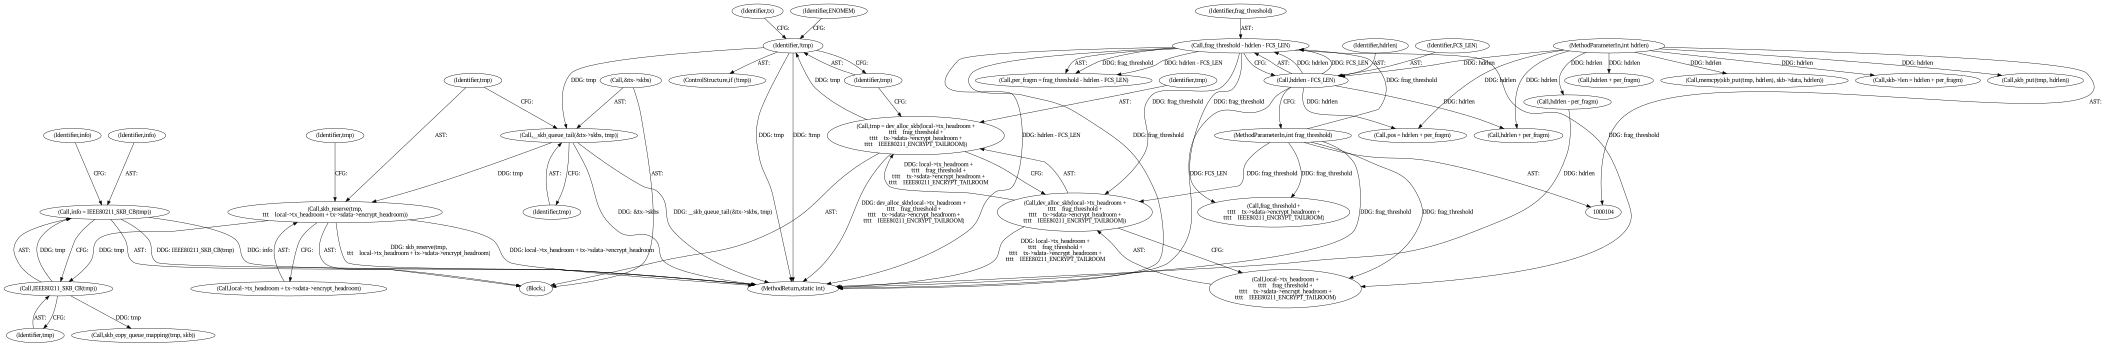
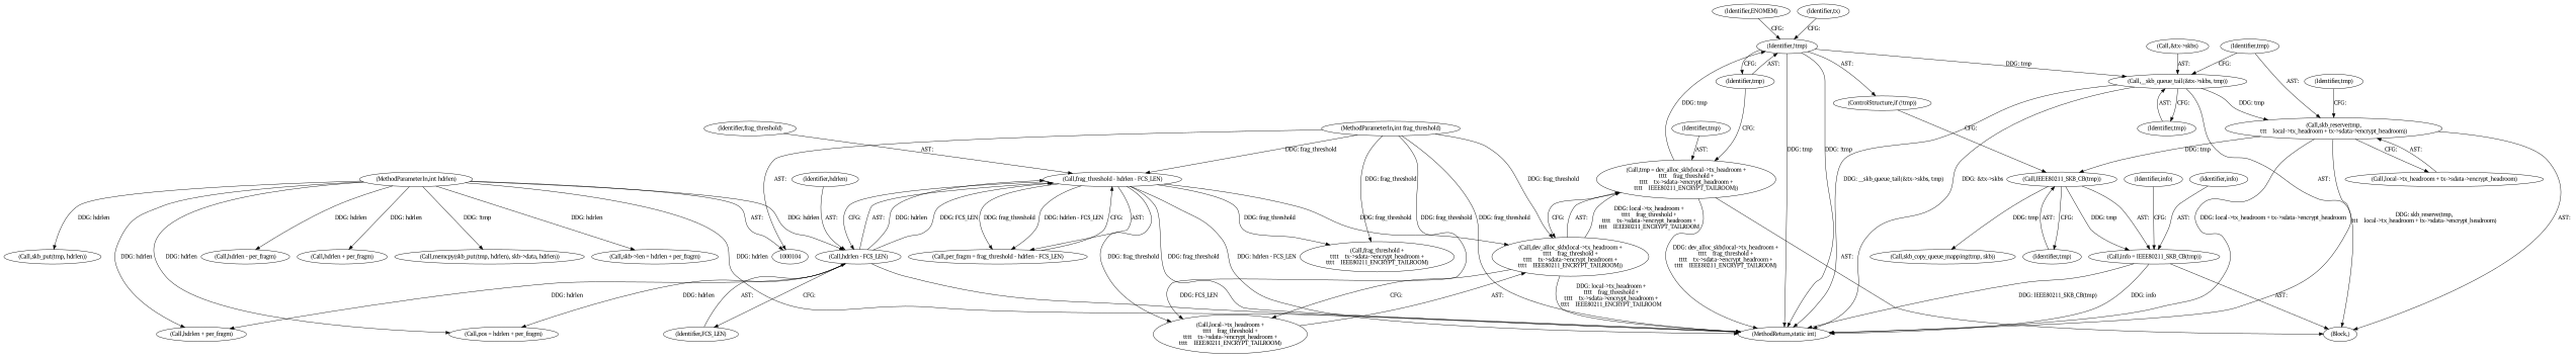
  digraph {
    fontname="PT Serif"
    node [fontname="PT Serif"]
    edge [fontname="PT Serif"]
    n1 [label="(Call,info = IEEE80211_SKB_CB(tmp))"]
    n2 [label="(Call,IEEE80211_SKB_CB(tmp))"]
    n3 [label="(MethodReturn,static int)"]
    n4 [label="(Block,)"]
    n5 [label="(Identifier,tmp)"]
    n6 [label="(Call,skb_copy_queue_mapping(tmp, skb))"]
    n7 [label="(Call,skb_reserve(tmp,\n\t\t\t    local->tx_headroom + tx->sdata->encrypt_headroom))"]
    n8 [label="(Call,local->tx_headroom + tx->sdata->encrypt_headroom)"]
    n9 [label="(Call,__skb_queue_tail(&tx->skbs, tmp))"]
    n10 [label="(Identifier,tmp)"]
    n11 [label="(Identifier,!tmp)"]
    n12 [label="(ControlStructure,if (!tmp))"]
    n13 [label="(Identifier,tmp)"]
    n14 [label="(Call,tmp = dev_alloc_skb(local->tx_headroom +\n\t\t\t\t    frag_threshold +\n\t\t\t\t    tx->sdata->encrypt_headroom +\n\t\t\t\t    IEEE80211_ENCRYPT_TAILROOM))"]
    n15 [label="(Call,dev_alloc_skb(local->tx_headroom +\n\t\t\t\t    frag_threshold +\n\t\t\t\t    tx->sdata->encrypt_headroom +\n\t\t\t\t    IEEE80211_ENCRYPT_TAILROOM))"]
    n16 [label="(Call,local->tx_headroom +\n\t\t\t\t    frag_threshold +\n\t\t\t\t    tx->sdata->encrypt_headroom +\n\t\t\t\t    IEEE80211_ENCRYPT_TAILROOM)"]
    n17 [label="(Call,frag_threshold - hdrlen - FCS_LEN)"]
    n18 [label="(Call,hdrlen - FCS_LEN)"]
    n19 [label="(Call,per_fragm = frag_threshold - hdrlen - FCS_LEN)"]
    n20 [label="(Call,frag_threshold +\n\t\t\t\t    tx->sdata->encrypt_headroom +\n\t\t\t\t    IEEE80211_ENCRYPT_TAILROOM)"]
    n21 [label="(Call,hdrlen + per_fragm)"]
    n22 [label="(Identifier,FCS_LEN)"]
    n23 [label="(Call,pos = hdrlen + per_fragm)"]
    n24 [label="(MethodParameterIn,int frag_threshold)"]
    1000104
    n26 [label="(Call,hdrlen - per_fragm)"]
    n27 [label="(MethodParameterIn,int hdrlen)"]
    n28 [label="(Call,hdrlen + per_fragm)"]
    n29 [label="(Call,memcpy(skb_put(tmp, hdrlen), skb->data, hdrlen))"]
    n30 [label="(Call,skb->len = hdrlen + per_fragm)"]
    n31 [label="(Call,skb_put(tmp, hdrlen))"]
    n32 [label="(Identifier,ENOMEM)"]
    n33 [label="(Identifier,tmp)"]
    n34 [label="(Identifier,frag_threshold)"]
    n35 [label="(Identifier,info)"]
    n36 [label="(Call,&tx->skbs)"]
    n37 [label="(Identifier,hdrlen)"]
    n38 [label="(Identifier,tmp)"]
    n39 [label="(Identifier,tx)"]
    n40 [label="(Identifier,info)"]
    n41 [label="(Identifier,tmp)"]
-   n1 -> n2 [label="CFG: "]
+   n12 -> n2 [label="CFG: "]
    n1 -> n3 [label="DDG: IEEE80211_SKB_CB(tmp)"]
    n1 -> n3 [label="DDG: info"]
    n1 -> n4 [label="AST: "]
    n2 -> n1 [label="AST: "]
    n2 -> n1 [label="DDG: tmp"]
    n2 -> n5 [label="CFG: "]
    n2 -> n6 [label="DDG: tmp"]
    n5 -> n2 [label="AST: "]
    n7 -> n2 [label="DDG: tmp"]
    n7 -> n3 [label="DDG: skb_reserve(tmp,\n\t\t\t    local->tx_headroom + tx->sdata->encrypt_headroom)"]
    n7 -> n3 [label="DDG: local->tx_headroom + tx->sdata->encrypt_headroom"]
    n7 -> n4 [label="AST: "]
    n7 -> n8 [label="CFG: "]
    n8 -> n7 [label="AST: "]
    n9 -> n3 [label="DDG: &tx->skbs"]
    n9 -> n3 [label="DDG: __skb_queue_tail(&tx->skbs, tmp)"]
-   n36 -> n4 [label="AST: "]
+   n9 -> n4 [label="AST: "]
    n9 -> n7 [label="DDG: tmp"]
    n9 -> n10 [label="CFG: "]
    n10 -> n9 [label="AST: "]
    n11 -> n3 [label="DDG: tmp"]
    n11 -> n3 [label="DDG: !tmp"]
    n11 -> n9 [label="DDG: tmp"]
    n11 -> n12 [label="AST: "]
    n11 -> n13 [label="CFG: "]
    n13 -> n11 [label="AST: "]
    n13 -> n14 [label="CFG: "]
    n14 -> n3 [label="DDG: dev_alloc_skb(local->tx_headroom +\n\t\t\t\t    frag_threshold +\n\t\t\t\t    tx->sdata->encrypt_headroom +\n\t\t\t\t    IEEE80211_ENCRYPT_TAILROOM)"]
    n14 -> n4 [label="AST: "]
    n14 -> n11 [label="DDG: tmp"]
    n14 -> n15 [label="CFG: "]
    n15 -> n3 [label="DDG: local->tx_headroom +\n\t\t\t\t    frag_threshold +\n\t\t\t\t    tx->sdata->encrypt_headroom +\n\t\t\t\t    IEEE80211_ENCRYPT_TAILROOM"]
    n15 -> n14 [label="AST: "]
    n15 -> n14 [label="DDG: local->tx_headroom +\n\t\t\t\t    frag_threshold +\n\t\t\t\t    tx->sdata->encrypt_headroom +\n\t\t\t\t    IEEE80211_ENCRYPT_TAILROOM"]
    n15 -> n16 [label="CFG: "]
    n16 -> n15 [label="AST: "]
    n17 -> n3 [label="DDG: hdrlen - FCS_LEN"]
    n17 -> n3 [label="DDG: frag_threshold"]
    n17 -> n15 [label="DDG: frag_threshold"]
    n17 -> n16 [label="DDG: frag_threshold"]
    n17 -> n18 [label="CFG: "]
    n17 -> n19 [label="AST: "]
    n17 -> n19 [label="DDG: frag_threshold"]
    n17 -> n19 [label="DDG: hdrlen - FCS_LEN"]
    n17 -> n20 [label="DDG: frag_threshold"]
    n18 -> n3 [label="DDG: FCS_LEN"]
    n18 -> n17 [label="AST: "]
    n18 -> n17 [label="DDG: hdrlen"]
    n18 -> n17 [label="DDG: FCS_LEN"]
    n18 -> n21 [label="DDG: hdrlen"]
-   n18 -> n24 [label="CFG: "]
+   n18 -> n22 [label="CFG: "]
    n18 -> n23 [label="DDG: hdrlen"]
+   n19 -> n17 [label="CFG: "]
    n22 -> n18 [label="AST: "]
    n24 -> n3 [label="DDG: frag_threshold"]
    n24 -> n15 [label="DDG: frag_threshold"]
    n24 -> n16 [label="DDG: frag_threshold"]
    n24 -> n17 [label="DDG: frag_threshold"]
    n24 -> n20 [label="DDG: frag_threshold"]
    n24 -> 1000104 [label="AST: "]
-   n26 -> n3 [label="DDG: hdrlen"]
+   n27 -> n3 [label="DDG: hdrlen"]
    n27 -> n18 [label="DDG: hdrlen"]
    n27 -> n21 [label="DDG: hdrlen"]
    n27 -> n23 [label="DDG: hdrlen"]
    n27 -> 1000104 [label="AST: "]
    n27 -> n26 [label="DDG: hdrlen"]
    n27 -> n28 [label="DDG: hdrlen"]
-   n27 -> n29 [label="DDG: hdrlen"]
+   n27 -> n29 [label="DDG: !tmp"]
    n27 -> n30 [label="DDG: hdrlen"]
    n27 -> n31 [label="DDG: hdrlen"]
    n32 -> n11 [label="CFG: "]
    n33 -> n7 [label="AST: "]
    n33 -> n9 [label="CFG: "]
    n34 -> n17 [label="AST: "]
    n35 -> n1 [label="CFG: "]
    n36 -> n9 [label="AST: "]
    n37 -> n18 [label="AST: "]
    n38 -> n14 [label="AST: "]
    n39 -> n11 [label="CFG: "]
    n40 -> n1 [label="AST: "]
    n41 -> n7 [label="CFG: "]
  }
